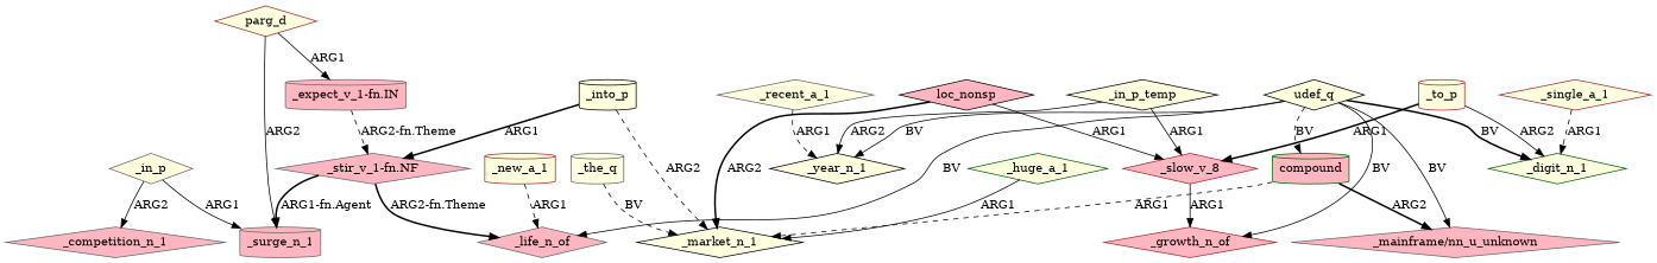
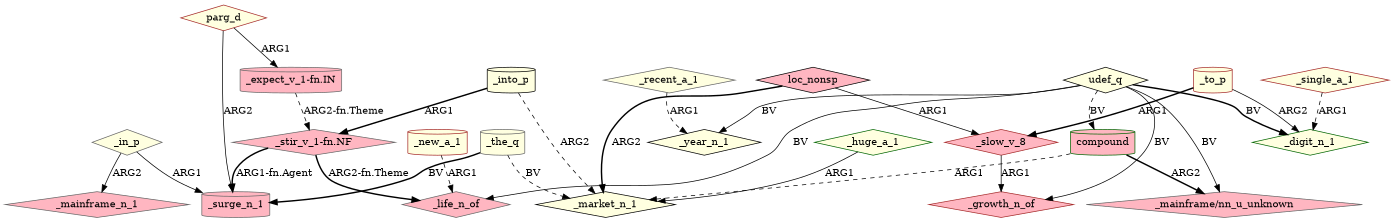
  digraph {
    node [color=gray40 fillcolor=lightyellow shape=diamond style=filled]
    edge [style=solid]
    _new_a_1 [color=brown shape=cylinder]
    _life_n_of [fillcolor=lightpink]
    udef_q [color=black]
    _growth_n_of [color=brown fillcolor=lightpink]
    _digit_n_1 [color=darkgreen]
    _year_n_1 [color=black]
    "_mainframe/nn_u_unknown" [fillcolor=lightpink]
    compound [color=darkgreen fillcolor=lightpink shape=cylinder]
-   _competition_n_1 [fillcolor=lightpink]
+   _competition_n_1 [fillcolor=lightpink label=_mainframe_n_1]
    loc_nonsp [color=black fillcolor=lightpink]
    _market_n_1 [color=black]
    n12 [color=brown fillcolor=lightpink label=_slow_v_8]
    "_stir_v_1-fn.NF" [fillcolor=lightpink]
    _surge_n_1 [fillcolor=lightpink shape=cylinder]
-   _in_p_temp [color=black]
    _in_p
    _to_p [color=brown shape=cylinder]
    parg_d [color=brown]
    "_expect_v_1-fn.IN" [fillcolor=lightpink shape=cylinder]
    _single_a_1 [color=brown]
    _recent_a_1
    _the_q [shape=cylinder]
    _huge_a_1 [color=darkgreen]
    _into_p [color=black shape=cylinder]
    _new_a_1 -> _life_n_of [label=ARG1 style=dashed]
    udef_q -> _life_n_of [label=BV]
    udef_q -> _growth_n_of [label=BV]
    udef_q -> _digit_n_1 [label=BV style=bold]
    udef_q -> _year_n_1 [label=BV]
    udef_q -> "_mainframe/nn_u_unknown" [label=BV]
    udef_q -> compound [label=BV style=dashed]
    compound -> "_mainframe/nn_u_unknown" [label=ARG2 style=bold]
    compound -> _market_n_1 [label=ARG1 style=dashed]
    loc_nonsp -> _market_n_1 [label=ARG2 style=bold]
    loc_nonsp -> n12 [label=ARG1]
    n12 -> _growth_n_of [label=ARG1]
    "_stir_v_1-fn.NF" -> _life_n_of [label="ARG2-fn.Theme" style=bold]
    "_stir_v_1-fn.NF" -> _surge_n_1 [label="ARG1-fn.Agent" style=bold]
-   _in_p_temp -> _year_n_1 [label=ARG2]
-   _in_p_temp -> n12 [label=ARG1]
    _in_p -> _competition_n_1 [label=ARG2]
    _in_p -> _surge_n_1 [label=ARG1]
    _to_p -> _digit_n_1 [label=ARG2]
    _to_p -> n12 [label=ARG1 style=bold]
    parg_d -> _surge_n_1 [label=ARG2]
    parg_d -> "_expect_v_1-fn.IN" [label=ARG1]
    "_expect_v_1-fn.IN" -> "_stir_v_1-fn.NF" [label="ARG2-fn.Theme" style=dashed]
    _single_a_1 -> _digit_n_1 [label=ARG1 style=dashed]
    _recent_a_1 -> _year_n_1 [label=ARG1 style=dashed]
    _the_q -> _market_n_1 [label=BV style=dashed]
+   _the_q -> _surge_n_1 [label=BV style=bold]
    _huge_a_1 -> _market_n_1 [label=ARG1]
    _into_p -> _market_n_1 [label=ARG2 style=dashed]
    _into_p -> "_stir_v_1-fn.NF" [label=ARG1 style=bold]
  }
